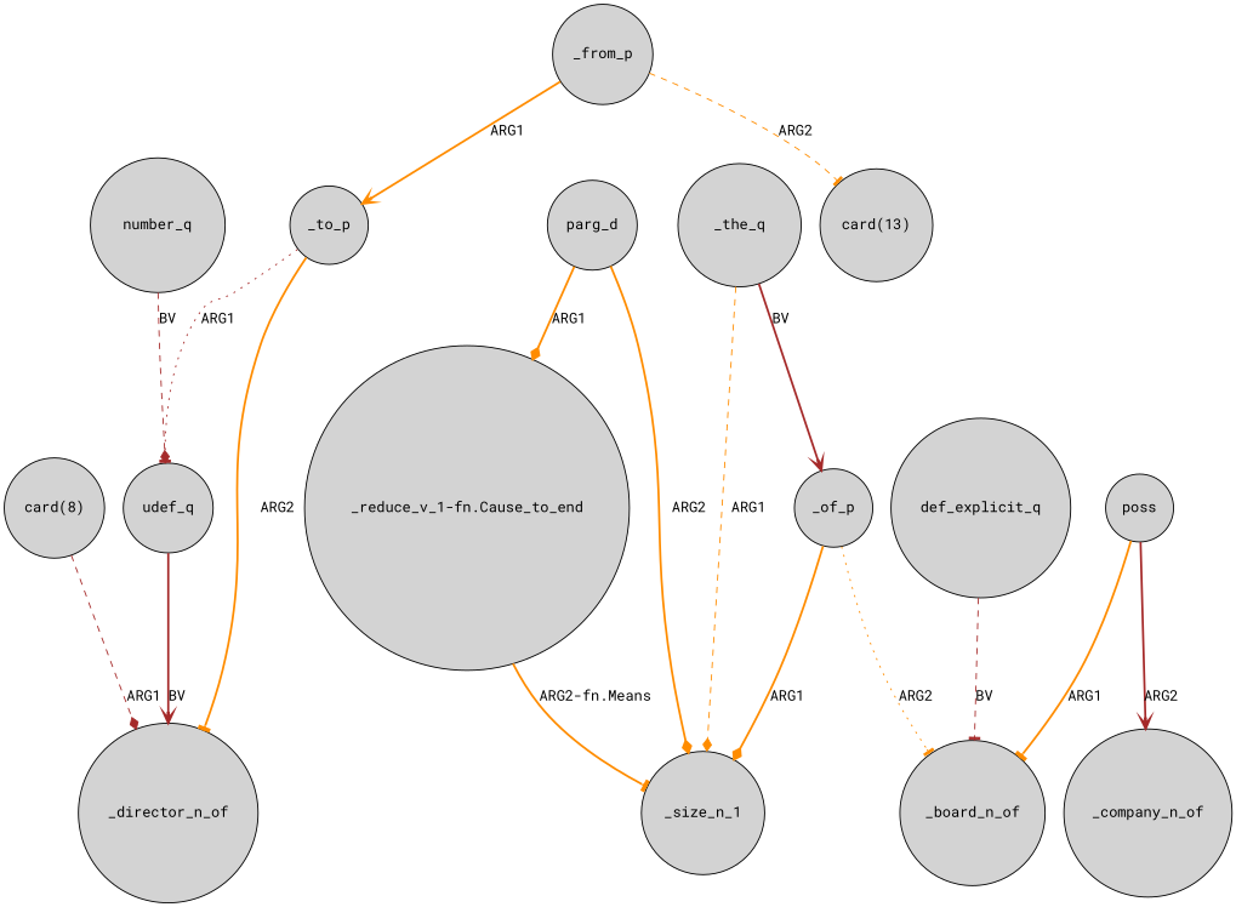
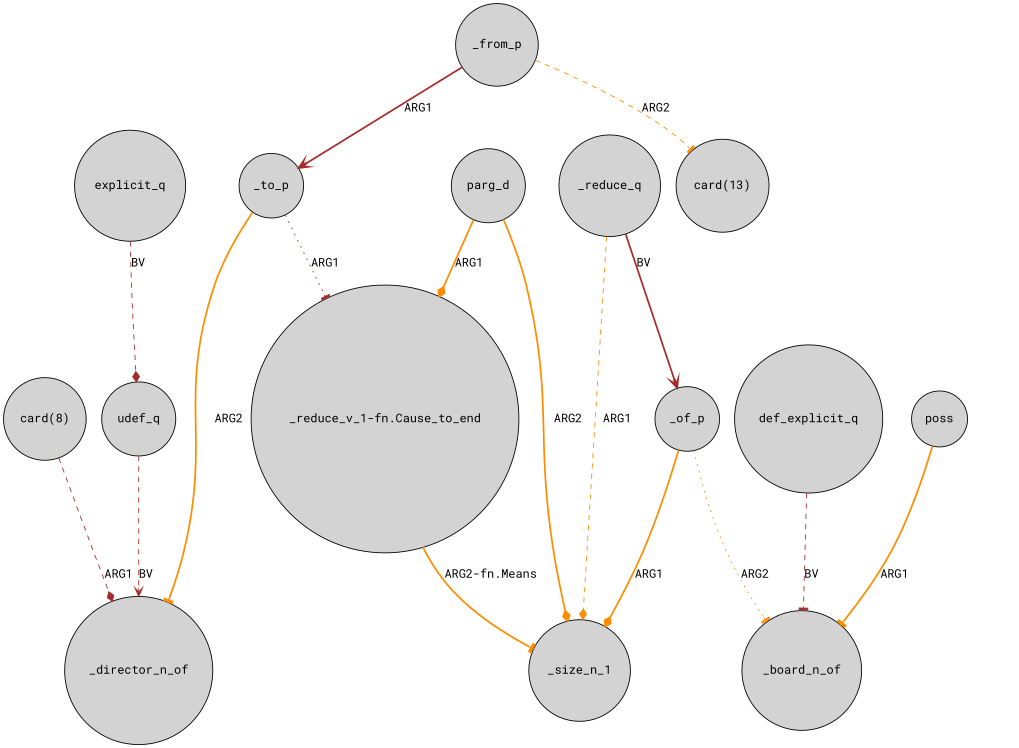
  digraph {
    fontname="Roboto Mono"
    node [fontname="Roboto Mono" shape=circle style=filled]
    edge [arrowhead=tee color=darkorange fontname="Roboto Mono" style=bold]
    udef_q
    _director_n_of
    _from_p
    "card(13)"
    _to_p
    "_reduce_v_1-fn.Cause_to_end"
    parg_d
    _size_n_1
    "card(8)"
    poss
    _board_n_of
-   _company_n_of
-   number_q
+   number_q [label=explicit_q]
    def_explicit_q
    _of_p
-   _the_q
-   udef_q -> _director_n_of [arrowhead=vee color=brown label=BV]
+   _the_q [label=_reduce_q]
+   udef_q -> _director_n_of [arrowhead=vee color=brown label=BV style=dashed]
    _from_p -> "card(13)" [label=ARG2 style=dashed]
-   _from_p -> _to_p [arrowhead=vee label=ARG1]
+   _from_p -> _to_p [arrowhead=vee color=brown label=ARG1]
    _to_p -> _director_n_of [label=ARG2]
-   _to_p -> udef_q [color=brown label=ARG1 style=dotted]
+   _to_p -> "_reduce_v_1-fn.Cause_to_end" [color=brown label=ARG1 style=dotted]
    "_reduce_v_1-fn.Cause_to_end" -> _size_n_1 [label="ARG2-fn.Means"]
    parg_d -> "_reduce_v_1-fn.Cause_to_end" [arrowhead=diamond label=ARG1]
    parg_d -> _size_n_1 [arrowhead=diamond label=ARG2]
    "card(8)" -> _director_n_of [arrowhead=diamond color=brown label=ARG1 style=dashed]
    poss -> _board_n_of [label=ARG1]
-   poss -> _company_n_of [arrowhead=vee color=brown label=ARG2]
    number_q -> udef_q [arrowhead=diamond color=brown label=BV style=dashed]
    def_explicit_q -> _board_n_of [color=brown label=BV style=dashed]
    _of_p -> _size_n_1 [arrowhead=diamond label=ARG1]
    _of_p -> _board_n_of [label=ARG2 style=dotted]
    _the_q -> _size_n_1 [arrowhead=diamond label=ARG1 style=dashed]
    _the_q -> _of_p [arrowhead=vee color=brown label=BV]
  }
